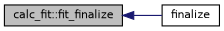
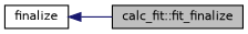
  digraph {
    rankdir=LR
    node [color=black fontname=Helvetica fontsize=10 shape=record style=filled]
    n1 [fillcolor=grey75 fontcolor=black height=0.2 label="calc_fit::fit_finalize" width=0.4]
    n2 [fillcolor=white height=0.2 label=finalize width=0.4]
-   n1 -> n2 [color=midnightblue dir=back fontname=Helvetica fontsize=10 labelfontname=Helvetica labelfontsize=10 style=solid]
+   n2 -> n1 [color=midnightblue dir=back fontname=Helvetica fontsize=10 labelfontname=Helvetica labelfontsize=10 style=solid]
  }
